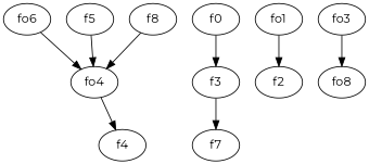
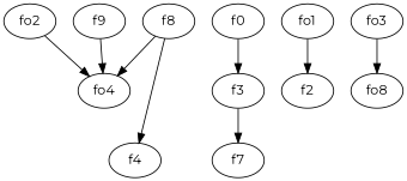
  strict digraph {
    fontname=Montserrat
    node [fontname=Montserrat]
    edge [fontname=Montserrat weight=2]
-   fo2 [label=fo6]
+   fo2
    fo4
    f3
    f7
-   f5
+   f5 [label=f9]
    f4
    n7 [label=f0]
    f8
    fo1
    f2
    n11 [label=fo8]
    fo3
    fo2 -> fo4
-   fo4 -> f4
+   f8 -> f4
    f3 -> f7
    f5 -> fo4
    n7 -> f3
    f8 -> fo4
    fo1 -> f2
    fo3 -> n11
  }
